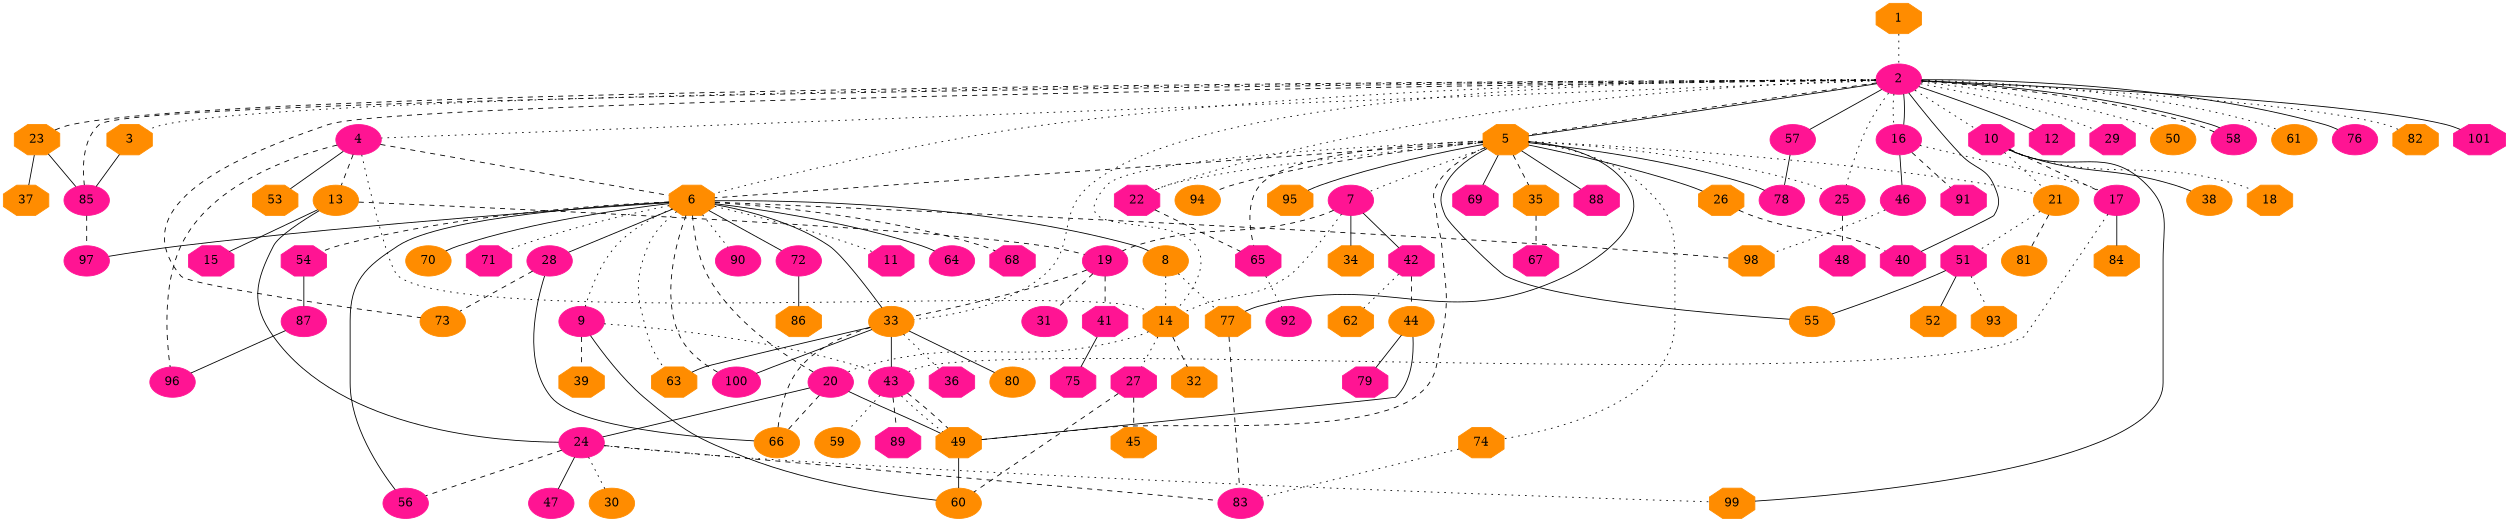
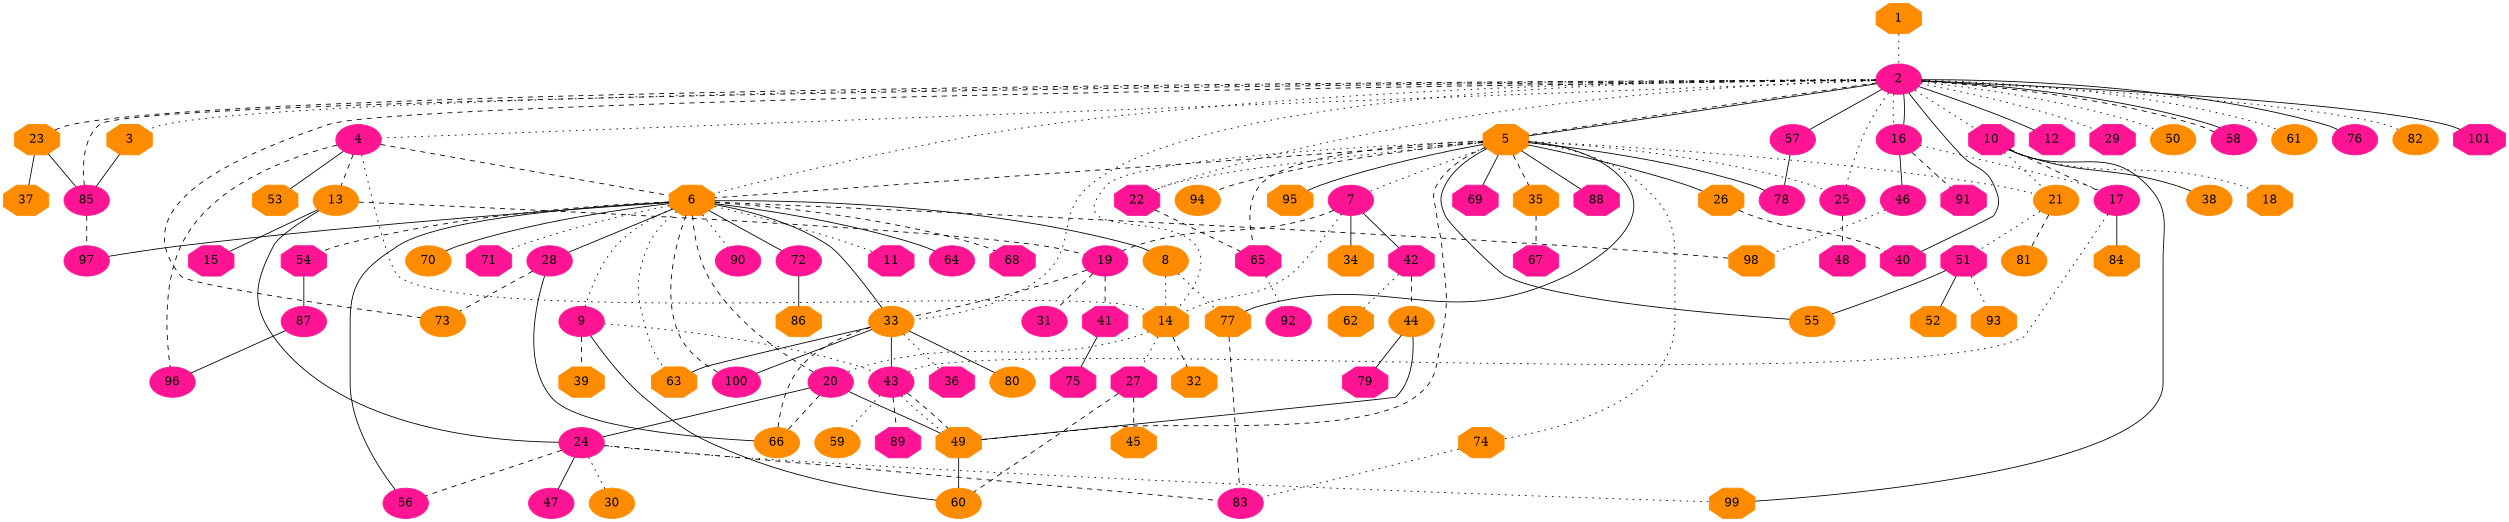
  graph {
    node [color=deeppink shape=octagon style=filled]
    edge [style=solid]
    1 [color=darkorange]
    2 [shape=ellipse]
    3 [color=darkorange]
    4 [shape=ellipse]
    5 [color=darkorange]
    6 [color=darkorange]
    10
    12
    16 [shape=ellipse]
    22
    23 [color=darkorange]
    25 [shape=ellipse]
    29
    33 [color=darkorange shape=ellipse]
    40
    50 [color=darkorange shape=ellipse]
    57 [shape=ellipse]
    58 [shape=ellipse]
    61 [color=darkorange shape=ellipse]
    73 [color=darkorange shape=ellipse]
    76 [shape=ellipse]
-   82 [color=darkorange]
+   82 [color=darkorange shape=ellipse]
    85 [shape=ellipse]
    101
    13 [color=darkorange shape=ellipse]
    14 [color=darkorange]
    53 [color=darkorange]
    96 [shape=ellipse]
    7 [shape=ellipse]
    21 [color=darkorange shape=ellipse]
    26 [color=darkorange]
    35 [color=darkorange]
    49 [color=darkorange]
    55 [color=darkorange shape=ellipse]
    65
    69
    74 [color=darkorange]
    77 [color=darkorange]
    78 [shape=ellipse]
    88
    94 [color=darkorange shape=ellipse]
    95 [color=darkorange]
    8 [color=darkorange shape=ellipse]
    9 [shape=ellipse]
    11
    20 [shape=ellipse]
    28 [shape=ellipse]
    54
    56 [shape=ellipse]
    63 [color=darkorange]
    64 [shape=ellipse]
    68
    70 [color=darkorange shape=ellipse]
    71
    72 [shape=ellipse]
    90 [shape=ellipse]
    97 [shape=ellipse]
    98 [color=darkorange]
    100 [shape=ellipse]
    17 [shape=ellipse]
    18 [color=darkorange]
    38 [color=darkorange shape=ellipse]
    99 [color=darkorange]
    46 [shape=ellipse]
    91
    37 [color=darkorange]
    48
    43 [shape=ellipse]
    66 [color=darkorange shape=ellipse]
    36
    80 [color=darkorange shape=ellipse]
    19 [shape=ellipse]
    15
    24 [shape=ellipse]
    27
    32 [color=darkorange]
    34 [color=darkorange]
    42
    51
    81 [color=darkorange shape=ellipse]
    67
    60 [color=darkorange shape=ellipse]
    92 [shape=ellipse]
    83 [shape=ellipse]
    39 [color=darkorange]
    87 [shape=ellipse]
    86 [color=darkorange]
    31 [shape=ellipse]
    41
    44 [color=darkorange shape=ellipse]
    62 [color=darkorange]
    59 [color=darkorange shape=ellipse]
    89
    84 [color=darkorange]
    30 [color=darkorange shape=ellipse]
    47 [shape=ellipse]
    45 [color=darkorange]
    75
    52 [color=darkorange]
    93 [color=darkorange]
    79
    1 -- 2 [style=dotted]
    2 -- 3 [style=dotted]
    2 -- 4 [style=dotted]
    2 -- 5 [style=dashed]
    2 -- 5
    2 -- 6 [style=dotted]
    2 -- 10 [style=dotted]
    2 -- 12
    2 -- 16 [style=dotted]
    2 -- 16
    2 -- 22 [style=dotted]
    2 -- 23 [style=dashed]
    2 -- 25 [style=dotted]
    2 -- 29 [style=dotted]
    2 -- 33 [style=dotted]
    2 -- 40
    2 -- 50 [style=dotted]
    2 -- 57
    2 -- 58 [style=dashed]
    2 -- 58
    2 -- 61 [style=dotted]
    2 -- 73 [style=dashed]
    2 -- 76
    2 -- 82 [style=dotted]
    2 -- 85 [style=dashed]
    2 -- 101
    3 -- 85
    4 -- 6 [style=dashed]
    4 -- 13 [style=dashed]
    4 -- 14 [style=dotted]
    4 -- 53
    4 -- 96 [style=dashed]
    5 -- 6 [style=dashed]
    5 -- 22 [style=dotted]
    5 -- 25 [style=dotted]
    5 -- 14 [style=dotted]
    5 -- 7 [style=dotted]
    5 -- 21 [style=dotted]
    5 -- 26
    5 -- 35 [style=dashed]
    5 -- 49 [style=dashed]
    5 -- 55
    5 -- 65 [style=dashed]
    5 -- 69
    5 -- 74 [style=dotted]
    5 -- 77
    5 -- 78
    5 -- 88
    5 -- 94 [style=dashed]
    5 -- 95
    6 -- 33
    6 -- 8
    6 -- 9 [style=dotted]
    6 -- 11 [style=dotted]
    6 -- 20 [style=dashed]
    6 -- 28
    6 -- 54 [style=dashed]
    6 -- 56
    6 -- 63 [style=dotted]
    6 -- 64
    6 -- 68 [style=dashed]
    6 -- 70
    6 -- 71 [style=dotted]
    6 -- 72
    6 -- 90 [style=dotted]
    6 -- 97
    6 -- 98 [style=dashed]
    6 -- 100 [style=dashed]
    10 -- 21 [style=dotted]
    10 -- 17 [style=dashed]
    10 -- 18 [style=dotted]
    10 -- 38
    10 -- 99
    16 -- 17 [style=dotted]
    16 -- 46
    16 -- 91 [style=dashed]
    22 -- 65 [style=dashed]
    23 -- 85
    23 -- 37
    25 -- 48 [style=dashed]
    33 -- 63
    33 -- 100
    33 -- 43
    33 -- 66 [style=dashed]
    33 -- 36 [style=dotted]
    33 -- 80
    57 -- 78
    85 -- 97 [style=dashed]
    13 -- 19 [style=dashed]
    13 -- 15
    13 -- 24
    14 -- 20 [style=dotted]
    14 -- 27 [style=dotted]
    14 -- 32 [style=dashed]
    7 -- 14 [style=dotted]
    7 -- 19 [style=dashed]
    7 -- 34
    7 -- 42
    21 -- 51 [style=dotted]
    21 -- 81 [style=dashed]
    26 -- 40 [style=dashed]
    35 -- 67 [style=dashed]
    49 -- 60
    65 -- 92 [style=dotted]
    74 -- 83 [style=dotted]
    77 -- 83 [style=dashed]
    8 -- 14 [style=dotted]
    8 -- 77 [style=dotted]
    9 -- 43 [style=dotted]
    9 -- 60
    9 -- 39 [style=dashed]
    20 -- 49
    20 -- 66 [style=dashed]
    20 -- 24
    28 -- 73 [style=dashed]
    28 -- 66
    54 -- 87
    72 -- 86
    17 -- 43 [style=dotted]
    17 -- 84
    46 -- 98 [style=dotted]
    43 -- 49 [style=dotted]
    43 -- 49 [style=dashed]
    43 -- 59 [style=dotted]
    43 -- 89 [style=dashed]
    19 -- 33 [style=dashed]
    19 -- 31 [style=dashed]
    19 -- 41 [style=dashed]
    24 -- 56 [style=dashed]
    24 -- 99 [style=dotted]
    24 -- 83 [style=dashed]
    24 -- 30 [style=dotted]
    24 -- 47
    27 -- 60 [style=dashed]
    27 -- 45 [style=dashed]
    42 -- 44 [style=dashed]
    42 -- 62 [style=dotted]
    51 -- 55
    51 -- 52
    51 -- 93 [style=dotted]
    87 -- 96
    41 -- 75
    44 -- 49
    44 -- 79
  }
